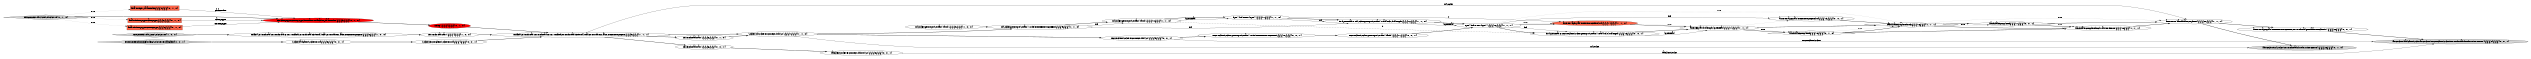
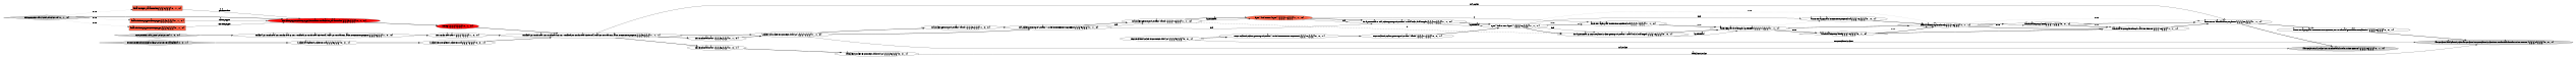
  digraph {
    rankdir=LR
    node [fillcolor=white shape=ellipse style=filled]
    edge [style=bold]
    n1 [label="assertArrayEquals(DATA_TO_CLIENT,buf)@@@15@@@['0', '0', '1']"]
    n2 [label="handshakeCompletedLock@@@16@@@['1', '1', '1']" shape=diamond]
    n3 [label="!handshakeCompleted@@@17@@@['0', '0', '1']" shape=diamond]
    n4 [label="handshakeCompletedLock.wait(TIMEOUT)@@@18@@@['1', '1', '1']"]
    n5 [label="assertTrue(handshakeCompleted)@@@20@@@['1', '1', '1']"]
    n6 [fillcolor=tomato label="final Integer paramIndex@@@2@@@['0', '1', '0']" shape=box]
    n7 [fillcolor=red label="init(caKeyType,certKeyType,hostnameVerification,paramIndex)@@@3@@@['0', '1', '0']"]
    n8 [fillcolor=red label="setUp()@@@4@@@['0', '1', '0']"]
    n9 [label="int bytesRead = secureClientSocket.getInputStream().read(buf,0,buf.length)@@@13@@@['0', '0', '1']"]
    n10 [label="assertEquals(buf.length,bytesRead)@@@14@@@['1', '1', '1']"]
    n11 [label="!handshakeCompleted@@@16@@@['0', '1', '0']" shape=diamond]
    n12 [label="UnifiedServerThread serverThread = new UnifiedServerThread(x509Util,localServerAddress,false,DATA_TO_CLIENT)@@@3@@@['1', '0', '0']"]
    n13 [label="serverThread.start()@@@4@@@['1', '0', '0']"]
    n14 [label="UnifiedServerThread serverThread = new UnifiedServerThread(x509Util,localServerAddress,false,DATA_TO_CLIENT)@@@5@@@['1', '1', '1']"]
    n15 [label="sslSocket.getOutputStream().flush()@@@8@@@['1', '0', '0']"]
    n16 [label="sslSocket.getOutputStream().write(DATA_FROM_CLIENT)@@@9@@@['1', '1', '0']"]
    n17 [label="sslSocket.getOutputStream().flush()@@@10@@@['1', '1', '0']"]
    n18 [label="int bytesRead = sslSocket.getInputStream().read(buf,0,buf.length)@@@12@@@['1', '1', '0']"]
    n19 [fillcolor=lightgray label="{forceClose(badClientSocket)forceClose(secureClientSocket)serverThread.shutdown(TIMEOUT)}@@@24@@@['0', '0', '1']"]
    n20 [label="assertArrayEquals(DATA_FROM_CLIENT,serverThread.getDataFromClient(0))@@@22@@@['0', '0', '1']"]
    n21 [fillcolor=lightgray label="testTLSDetectionNonBlockingStrictServerIdleClient['0', '0', '1']" shape=diamond]
    n22 [label="Socket badClientSocket = null@@@3@@@['0', '0', '1']"]
    n23 [label="Socket secureClientSocket = null@@@4@@@['0', '0', '1']"]
    n24 [label="secureClientSocket = connectWithSSL()@@@9@@@['0', '0', '1']"]
    n25 [label="secureClientSocket.getOutputStream().write(DATA_FROM_CLIENT)@@@10@@@['0', '0', '1']"]
    n26 [label="secureClientSocket.getOutputStream().flush()@@@11@@@['0', '0', '1']"]
    n27 [label="Socket sslSocket = connectWithSSL()@@@7@@@['1', '1', '0']"]
    n28 [label="serverThread.start()@@@6@@@['0', '1', '0']"]
    n29 [label="serverThread.start()@@@6@@@['0', '0', '1']"]
    n30 [fillcolor=lightgray label="{forceClose(sslSocket)serverThread.shutdown(TIMEOUT)}@@@23@@@['0', '1', '0']"]
-   n31 [label="byte(( buf = new byte((((@@@11@@@['1', '1', '0']"]
+   n31 [fillcolor=tomato label="byte(( buf = new byte((((@@@11@@@['1', '1', '0']"]
    n32 [label="byte(( buf = new byte((((@@@12@@@['1', '1', '1']"]
-   n33 [fillcolor=tomato label="assertArrayEquals(DATA_TO_CLIENT,buf)@@@14@@@['1', '1', '0']"]
+   n33 [label="assertArrayEquals(DATA_TO_CLIENT,buf)@@@14@@@['1', '1', '0']"]
    n34 [fillcolor=lightgray label="testConnectWithSSLToStrictServer['0', '1', '0']" shape=diamond]
    n35 [fillcolor=tomato label="final X509KeyType caKeyType@@@2@@@['0', '1', '0']" shape=box]
    n36 [fillcolor=tomato label="final X509KeyType certKeyType@@@2@@@['0', '1', '0']" shape=box]
    n37 [label="badClientSocket = connectWithoutSSL()@@@8@@@['0', '0', '1']"]
    n38 [fillcolor=lightgray label="testConnectWithSSLToStrictServer['1', '0', '0']" shape=diamond]
    n1 -> n2
    n2 -> n3 [label=true style=dotted]
    n2 -> n3
    n2 -> n4
    n2 -> n5 [label=true style=dotted]
    n3 -> n4
    n3 -> n4 [label=true style=dotted]
    n3 -> n5
    n4 -> n5
    n5 -> n20
    n5 -> n30
    n6 -> n7 [label=paramIndex style=solid]
    n7 -> n8
    n8 -> n14
    n9 -> n10 [label=bytesRead style=solid]
    n9 -> n10
    n10 -> n1 [style=dotted]
    n10 -> n2
    n10 -> n11 [label=true style=dotted]
    n10 -> n11
    n11 -> n2
    n11 -> n2 [label=true style=dotted]
    n11 -> n4
    n12 -> n13
    n13 -> n14
    n14 -> n5 [label=sslSocket style=solid]
    n14 -> n27
    n14 -> n28
    n14 -> n29
    n15 -> n16
    n16 -> n17
    n16 -> n17 [label=buf style=solid]
    n16 -> n18 [label=buf style=solid]
    n17 -> n9 [label=0 style=dashed]
    n17 -> n31 [label=bytesRead style=solid]
    n17 -> n31
    n18 -> n32 [label=bytesRead style=solid]
    n18 -> n32
    n20 -> n19
    n21 -> n22
    n22 -> n23
    n23 -> n14
    n24 -> n19 [label=secureClientSocket style=solid]
    n24 -> n25
    n25 -> n26
    n26 -> n32
-   n27 -> n24
+   n27 -> n15
    n27 -> n16
    n27 -> n30 [label=sslSocket style=solid]
    n28 -> n27
    n29 -> n37
    n31 -> n18 [label=buf style=solid]
    n31 -> n18
    n31 -> n33 [label=0 style=solid]
    n32 -> n1 [label=buf style=solid]
    n32 -> n2 [label=true style=dotted]
    n32 -> n9
    n32 -> n9 [label=buf style=solid]
    n32 -> n33
    n32 -> n33 [label=true style=dotted]
    n33 -> n10 [label=true style=dotted]
    n33 -> n10
    n34 -> n6 [label=true style=dotted]
    n34 -> n7
    n34 -> n35 [label=true style=dotted]
    n34 -> n36 [label=true style=dotted]
    n35 -> n7 [label=caKeyType style=solid]
    n36 -> n7 [label=certKeyType style=solid]
    n37 -> n19 [label=badClientSocket style=solid]
    n38 -> n12
  }
